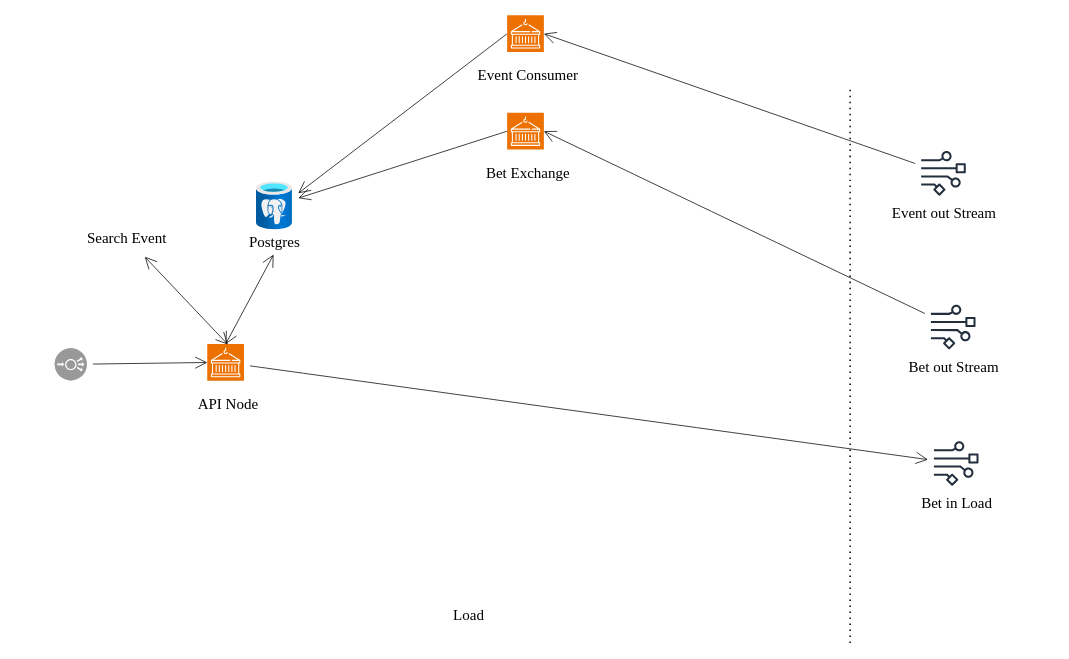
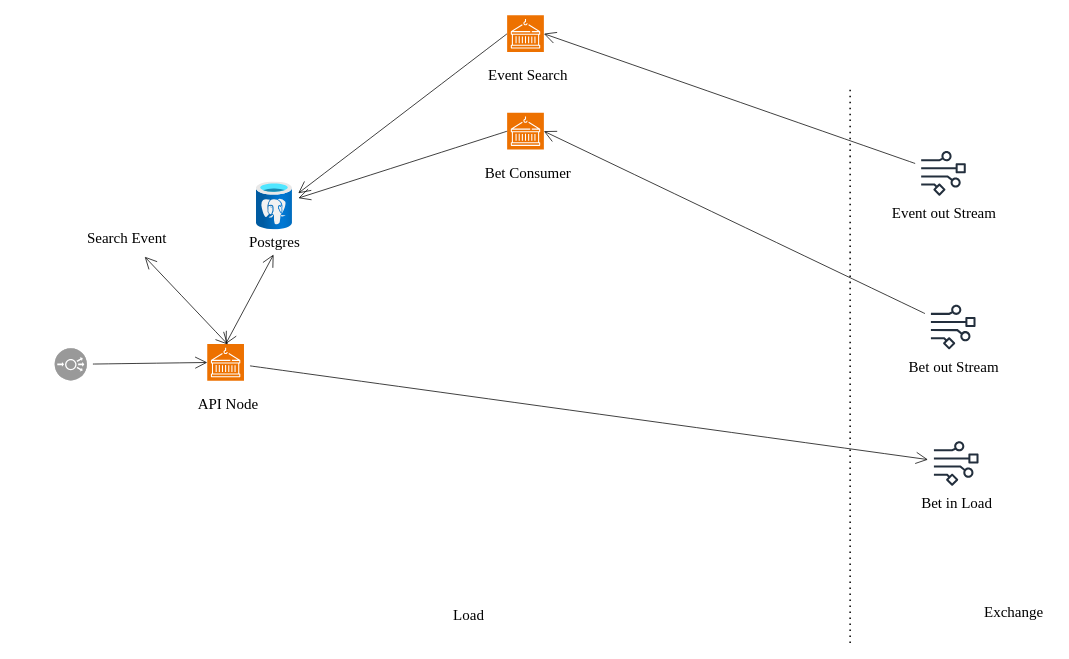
  <mxCell id="0" />
  <mxCell id="1" parent="0" />
  <mxCell id="2" value="" style="endArrow=none;dashed=1;html=1;dashPattern=1 3;strokeWidth=2;rounded=0;fontFamily=Architects Daughter;fontSource=https%3A%2F%2Ffonts.googleapis.com%2Fcss%3Ffamily%3DArchitects%2BDaughter;fontSize=16;startSize=14;endSize=14;sourcePerimeterSpacing=8;targetPerimeterSpacing=8;curved=1;" edge="1" parent="1"><mxGeometry width="50" height="50" relative="1" as="geometry"><mxPoint x="1133" y="857" as="sourcePoint" /><mxPoint x="1133" y="113" as="targetPoint" /></mxGeometry></mxCell>
+ <mxCell id="3" value="Exchange" style="text;html=1;align=center;verticalAlign=middle;resizable=0;points=[];autosize=1;strokeColor=none;fillColor=none;fontSize=20;fontFamily=Architects Daughter;fontSource=https%3A%2F%2Ffonts.googleapis.com%2Fcss%3Ffamily%3DArchitects%2BDaughter;" vertex="1" parent="1"><mxGeometry x="1299.5" y="797" width="103" height="36" as="geometry" /></mxCell>
  <mxCell id="4" value="&lt;div&gt;Load&lt;/div&gt;" style="text;html=1;align=center;verticalAlign=middle;resizable=0;points=[];autosize=1;strokeColor=none;fillColor=none;fontSize=20;fontFamily=Architects Daughter;fontSource=https%3A%2F%2Ffonts.googleapis.com%2Fcss%3Ffamily%3DArchitects%2BDaughter;" vertex="1" parent="1"><mxGeometry x="574.5" y="801" width="98" height="36" as="geometry" /></mxCell>
  <mxCell id="5" value="" style="group" vertex="1" connectable="0" parent="1"><mxGeometry x="20" y="464" width="151" height="86" as="geometry" /></mxCell>
  <mxCell id="6" value="" style="fillColor=#999999;verticalLabelPosition=bottom;sketch=0;html=1;strokeColor=#ffffff;verticalAlign=top;align=center;points=[[0.145,0.145,0],[0.5,0,0],[0.855,0.145,0],[1,0.5,0],[0.855,0.855,0],[0.5,1,0],[0.145,0.855,0],[0,0.5,0]];pointerEvents=1;shape=mxgraph.cisco_safe.compositeIcon;bgIcon=ellipse;resIcon=mxgraph.cisco_safe.capability.load_balancer;fontFamily=Architects Daughter;fontSource=https%3A%2F%2Ffonts.googleapis.com%2Fcss%3Ffamily%3DArchitects%2BDaughter;" vertex="1" parent="5"><mxGeometry x="52" width="43" height="43" as="geometry" /></mxCell>
  <mxCell id="7" value="" style="group" vertex="1" connectable="0" parent="1"><mxGeometry x="253" y="458.5" width="99" height="97" as="geometry" /></mxCell>
  <mxCell id="8" value="" style="sketch=0;points=[[0,0,0],[0.25,0,0],[0.5,0,0],[0.75,0,0],[1,0,0],[0,1,0],[0.25,1,0],[0.5,1,0],[0.75,1,0],[1,1,0],[0,0.25,0],[0,0.5,0],[0,0.75,0],[1,0.25,0],[1,0.5,0],[1,0.75,0]];outlineConnect=0;fontColor=#232F3E;fillColor=#ED7100;strokeColor=#ffffff;dashed=0;verticalLabelPosition=bottom;verticalAlign=top;align=center;html=1;fontSize=12;fontStyle=0;aspect=fixed;shape=mxgraph.aws4.resourceIcon;resIcon=mxgraph.aws4.containers;fontFamily=Architects Daughter;fontSource=https%3A%2F%2Ffonts.googleapis.com%2Fcss%3Ffamily%3DArchitects%2BDaughter;" vertex="1" parent="7"><mxGeometry x="22.5" width="49" height="49" as="geometry" /></mxCell>
  <mxCell id="9" value="API Node" style="text;html=1;align=center;verticalAlign=middle;resizable=0;points=[];autosize=1;strokeColor=none;fillColor=none;fontSize=20;fontFamily=Architects Daughter;fontSource=https%3A%2F%2Ffonts.googleapis.com%2Fcss%3Ffamily%3DArchitects%2BDaughter;" vertex="1" parent="7"><mxGeometry y="61" width="99" height="36" as="geometry" /></mxCell>
  <mxCell id="10" style="edgeStyle=none;curved=1;rounded=0;orthogonalLoop=1;jettySize=auto;html=1;entryX=0;entryY=0.5;entryDx=0;entryDy=0;entryPerimeter=0;fontFamily=Architects Daughter;fontSource=https%3A%2F%2Ffonts.googleapis.com%2Fcss%3Ffamily%3DArchitects%2BDaughter;fontSize=16;startSize=14;endArrow=open;endSize=14;sourcePerimeterSpacing=8;targetPerimeterSpacing=8;" edge="1" parent="1" source="6" target="8"><mxGeometry relative="1" as="geometry" /></mxCell>
  <mxCell id="11" value="" style="group" vertex="1" connectable="0" parent="1"><mxGeometry x="314" y="242" width="102" height="97" as="geometry" /></mxCell>
  <mxCell id="12" value="" style="image;aspect=fixed;html=1;points=[];align=center;fontSize=12;image=img/lib/azure2/databases/Azure_Database_PostgreSQL_Server.svg;fontFamily=Architects Daughter;fontSource=https%3A%2F%2Ffonts.googleapis.com%2Fcss%3Ffamily%3DArchitects%2BDaughter;" vertex="1" parent="11"><mxGeometry x="27" width="48" height="64" as="geometry" /></mxCell>
  <mxCell id="13" value="Postgres" style="text;html=1;align=center;verticalAlign=middle;resizable=0;points=[];autosize=1;strokeColor=none;fillColor=none;fontSize=20;fontFamily=Architects Daughter;fontSource=https%3A%2F%2Ffonts.googleapis.com%2Fcss%3Ffamily%3DArchitects%2BDaughter;" vertex="1" parent="11"><mxGeometry y="61" width="102" height="36" as="geometry" /></mxCell>
  <mxCell id="14" style="rounded=0;orthogonalLoop=1;jettySize=auto;html=1;exitX=0.5;exitY=0;exitDx=0;exitDy=0;exitPerimeter=0;entryX=0.49;entryY=1;entryDx=0;entryDy=0;entryPerimeter=0;fontFamily=Architects Daughter;fontSource=https%3A%2F%2Ffonts.googleapis.com%2Fcss%3Ffamily%3DArchitects%2BDaughter;fontSize=16;startSize=14;endArrow=open;endSize=14;sourcePerimeterSpacing=8;targetPerimeterSpacing=8;startArrow=open;startFill=0;" edge="1" parent="1" source="8" target="13"><mxGeometry relative="1" as="geometry" /></mxCell>
  <mxCell id="15" value="" style="group" vertex="1" connectable="0" parent="1"><mxGeometry x="79" y="232" width="177" height="102" as="geometry" /></mxCell>
  <mxCell id="16" value="" style="shape=image;html=1;verticalAlign=top;verticalLabelPosition=bottom;labelBackgroundColor=#ffffff;imageAspect=0;aspect=fixed;image=https://icons.diagrams.net/icon-cache1/Blue_Bits_Basic_and_Bonus-2000/033-1368.png;fontFamily=Architects Daughter;fontSource=https%3A%2F%2Ffonts.googleapis.com%2Fcss%3Ffamily%3DArchitects%2BDaughter;" vertex="1" parent="15"><mxGeometry x="64" width="61" height="61" as="geometry" /></mxCell>
  <mxCell id="17" value="&lt;div&gt;Search Event&lt;/div&gt;" style="text;html=1;align=center;verticalAlign=middle;resizable=0;points=[];autosize=1;strokeColor=none;fillColor=none;fontSize=20;fontFamily=Architects Daughter;fontSource=https%3A%2F%2Ffonts.googleapis.com%2Fcss%3Ffamily%3DArchitects%2BDaughter;" vertex="1" parent="15"><mxGeometry y="66" width="177" height="36" as="geometry" /></mxCell>
  <mxCell id="18" style="edgeStyle=none;curved=1;rounded=0;orthogonalLoop=1;jettySize=auto;html=1;fontFamily=Architects Daughter;fontSource=https%3A%2F%2Ffonts.googleapis.com%2Fcss%3Ffamily%3DArchitects%2BDaughter;fontSize=16;startSize=14;endArrow=open;endSize=14;sourcePerimeterSpacing=8;targetPerimeterSpacing=8;startArrow=open;startFill=0;" edge="1" parent="1" target="17"><mxGeometry relative="1" as="geometry"><mxPoint x="303" y="459" as="sourcePoint" /></mxGeometry></mxCell>
  <mxCell id="19" value="" style="group" vertex="1" connectable="0" parent="1"><mxGeometry x="1200" y="588" width="149" height="100" as="geometry" /></mxCell>
  <mxCell id="20" value="" style="sketch=0;outlineConnect=0;fontColor=#232F3E;gradientColor=none;fillColor=#232F3D;strokeColor=none;dashed=0;verticalLabelPosition=bottom;verticalAlign=top;align=center;html=1;fontSize=12;fontStyle=0;aspect=fixed;pointerEvents=1;shape=mxgraph.aws4.data_stream;fontFamily=Architects Daughter;fontSource=https%3A%2F%2Ffonts.googleapis.com%2Fcss%3Ffamily%3DArchitects%2BDaughter;" vertex="1" parent="19"><mxGeometry x="44.75" width="59.5" height="59.5" as="geometry" /></mxCell>
  <mxCell id="21" value="Bet in Load" style="text;html=1;align=center;verticalAlign=middle;resizable=0;points=[];autosize=1;strokeColor=none;fillColor=none;fontSize=20;fontFamily=Architects Daughter;fontSource=https%3A%2F%2Ffonts.googleapis.com%2Fcss%3Ffamily%3DArchitects%2BDaughter;" vertex="1" parent="19"><mxGeometry y="64" width="149" height="36" as="geometry" /></mxCell>
  <mxCell id="22" value="" style="group" vertex="1" connectable="0" parent="1"><mxGeometry x="1196" y="406" width="157" height="100" as="geometry" /></mxCell>
  <mxCell id="23" value="" style="sketch=0;outlineConnect=0;fontColor=#232F3E;gradientColor=none;fillColor=#232F3D;strokeColor=none;dashed=0;verticalLabelPosition=bottom;verticalAlign=top;align=center;html=1;fontSize=12;fontStyle=0;aspect=fixed;pointerEvents=1;shape=mxgraph.aws4.data_stream;fontFamily=Architects Daughter;fontSource=https%3A%2F%2Ffonts.googleapis.com%2Fcss%3Ffamily%3DArchitects%2BDaughter;" vertex="1" parent="22"><mxGeometry x="44.75" width="59.5" height="59.5" as="geometry" /></mxCell>
  <mxCell id="24" value="&lt;div&gt;Bet out Stream&lt;/div&gt;" style="text;html=1;align=center;verticalAlign=middle;resizable=0;points=[];autosize=1;strokeColor=none;fillColor=none;fontSize=20;fontFamily=Architects Daughter;fontSource=https%3A%2F%2Ffonts.googleapis.com%2Fcss%3Ffamily%3DArchitects%2BDaughter;" vertex="1" parent="22"><mxGeometry x="-8" y="64" width="165" height="36" as="geometry" /></mxCell>
  <mxCell id="25" value="" style="group" vertex="1" connectable="0" parent="1"><mxGeometry x="1183" y="201" width="166" height="100" as="geometry" /></mxCell>
  <mxCell id="26" value="" style="sketch=0;outlineConnect=0;fontColor=#232F3E;gradientColor=none;fillColor=#232F3D;strokeColor=none;dashed=0;verticalLabelPosition=bottom;verticalAlign=top;align=center;html=1;fontSize=12;fontStyle=0;aspect=fixed;pointerEvents=1;shape=mxgraph.aws4.data_stream;fontFamily=Architects Daughter;fontSource=https%3A%2F%2Ffonts.googleapis.com%2Fcss%3Ffamily%3DArchitects%2BDaughter;" vertex="1" parent="25"><mxGeometry x="44.75" width="59.5" height="59.5" as="geometry" /></mxCell>
  <mxCell id="27" value="&lt;div&gt;Event out Stream&lt;/div&gt;" style="text;html=1;align=center;verticalAlign=middle;resizable=0;points=[];autosize=1;strokeColor=none;fillColor=none;fontSize=20;fontFamily=Architects Daughter;fontSource=https%3A%2F%2Ffonts.googleapis.com%2Fcss%3Ffamily%3DArchitects%2BDaughter;" vertex="1" parent="25"><mxGeometry x="-17" y="64" width="183" height="36" as="geometry" /></mxCell>
  <mxCell id="28" value="" style="group" vertex="1" connectable="0" parent="1"><mxGeometry x="653" y="20" width="135" height="97" as="geometry" /></mxCell>
  <mxCell id="29" style="edgeStyle=none;curved=1;rounded=0;orthogonalLoop=1;jettySize=auto;html=1;exitX=0;exitY=0.5;exitDx=0;exitDy=0;exitPerimeter=0;fontFamily=Architects Daughter;fontSource=https%3A%2F%2Ffonts.googleapis.com%2Fcss%3Ffamily%3DArchitects%2BDaughter;fontSize=16;startSize=14;endArrow=open;endSize=14;sourcePerimeterSpacing=8;targetPerimeterSpacing=8;" edge="1" parent="28" source="30"><mxGeometry relative="1" as="geometry"><mxPoint x="-256.077" y="237.231" as="targetPoint" /></mxGeometry></mxCell>
  <mxCell id="30" value="" style="sketch=0;points=[[0,0,0],[0.25,0,0],[0.5,0,0],[0.75,0,0],[1,0,0],[0,1,0],[0.25,1,0],[0.5,1,0],[0.75,1,0],[1,1,0],[0,0.25,0],[0,0.5,0],[0,0.75,0],[1,0.25,0],[1,0.5,0],[1,0.75,0]];outlineConnect=0;fontColor=#232F3E;fillColor=#ED7100;strokeColor=#ffffff;dashed=0;verticalLabelPosition=bottom;verticalAlign=top;align=center;html=1;fontSize=12;fontStyle=0;aspect=fixed;shape=mxgraph.aws4.resourceIcon;resIcon=mxgraph.aws4.containers;fontFamily=Architects Daughter;fontSource=https%3A%2F%2Ffonts.googleapis.com%2Fcss%3Ffamily%3DArchitects%2BDaughter;" vertex="1" parent="28"><mxGeometry x="22.5" width="49" height="49" as="geometry" /></mxCell>
- <mxCell id="31" value="&lt;div&gt;Event Consumer&lt;/div&gt;" style="text;html=1;align=center;verticalAlign=middle;resizable=0;points=[];autosize=1;strokeColor=none;fillColor=none;fontSize=20;fontFamily=Architects Daughter;fontSource=https%3A%2F%2Ffonts.googleapis.com%2Fcss%3Ffamily%3DArchitects%2BDaughter;" vertex="1" parent="28"><mxGeometry x="-35" y="61" width="170" height="36" as="geometry" /></mxCell>
+ <mxCell id="31" value="&lt;div&gt;Event Search&lt;/div&gt;" style="text;html=1;align=center;verticalAlign=middle;resizable=0;points=[];autosize=1;strokeColor=none;fillColor=none;fontSize=20;fontFamily=Architects Daughter;fontSource=https%3A%2F%2Ffonts.googleapis.com%2Fcss%3Ffamily%3DArchitects%2BDaughter;" vertex="1" parent="28"><mxGeometry x="-35" y="61" width="170" height="36" as="geometry" /></mxCell>
  <mxCell id="32" value="" style="group" vertex="1" connectable="0" parent="1"><mxGeometry x="653" y="150" width="126" height="97" as="geometry" /></mxCell>
  <mxCell id="33" value="" style="sketch=0;points=[[0,0,0],[0.25,0,0],[0.5,0,0],[0.75,0,0],[1,0,0],[0,1,0],[0.25,1,0],[0.5,1,0],[0.75,1,0],[1,1,0],[0,0.25,0],[0,0.5,0],[0,0.75,0],[1,0.25,0],[1,0.5,0],[1,0.75,0]];outlineConnect=0;fontColor=#232F3E;fillColor=#ED7100;strokeColor=#ffffff;dashed=0;verticalLabelPosition=bottom;verticalAlign=top;align=center;html=1;fontSize=12;fontStyle=0;aspect=fixed;shape=mxgraph.aws4.resourceIcon;resIcon=mxgraph.aws4.containers;fontFamily=Architects Daughter;fontSource=https%3A%2F%2Ffonts.googleapis.com%2Fcss%3Ffamily%3DArchitects%2BDaughter;" vertex="1" parent="32"><mxGeometry x="22.5" width="49" height="49" as="geometry" /></mxCell>
- <mxCell id="34" value="Bet Exchange" style="text;html=1;align=center;verticalAlign=middle;resizable=0;points=[];autosize=1;strokeColor=none;fillColor=none;fontSize=20;fontFamily=Architects Daughter;fontSource=https%3A%2F%2Ffonts.googleapis.com%2Fcss%3Ffamily%3DArchitects%2BDaughter;" vertex="1" parent="32"><mxGeometry x="-26" y="61" width="152" height="36" as="geometry" /></mxCell>
+ <mxCell id="34" value="Bet Consumer" style="text;html=1;align=center;verticalAlign=middle;resizable=0;points=[];autosize=1;strokeColor=none;fillColor=none;fontSize=20;fontFamily=Architects Daughter;fontSource=https%3A%2F%2Ffonts.googleapis.com%2Fcss%3Ffamily%3DArchitects%2BDaughter;" vertex="1" parent="32"><mxGeometry x="-26" y="61" width="152" height="36" as="geometry" /></mxCell>
  <mxCell id="35" style="edgeStyle=none;curved=1;rounded=0;orthogonalLoop=1;jettySize=auto;html=1;fontFamily=Architects Daughter;fontSource=https%3A%2F%2Ffonts.googleapis.com%2Fcss%3Ffamily%3DArchitects%2BDaughter;fontSize=16;startSize=14;endArrow=open;endSize=14;sourcePerimeterSpacing=8;targetPerimeterSpacing=8;" edge="1" parent="1" source="8" target="20"><mxGeometry relative="1" as="geometry" /></mxCell>
  <mxCell id="36" style="edgeStyle=none;curved=1;rounded=0;orthogonalLoop=1;jettySize=auto;html=1;exitX=0;exitY=0.5;exitDx=0;exitDy=0;exitPerimeter=0;fontFamily=Architects Daughter;fontSource=https%3A%2F%2Ffonts.googleapis.com%2Fcss%3Ffamily%3DArchitects%2BDaughter;fontSize=16;startSize=14;endArrow=open;endSize=14;sourcePerimeterSpacing=8;targetPerimeterSpacing=8;" edge="1" parent="1" source="33" target="12"><mxGeometry relative="1" as="geometry" /></mxCell>
  <mxCell id="37" style="edgeStyle=none;curved=1;rounded=0;orthogonalLoop=1;jettySize=auto;html=1;entryX=1;entryY=0.5;entryDx=0;entryDy=0;entryPerimeter=0;fontFamily=Architects Daughter;fontSource=https%3A%2F%2Ffonts.googleapis.com%2Fcss%3Ffamily%3DArchitects%2BDaughter;fontSize=16;startSize=14;endArrow=open;endSize=14;sourcePerimeterSpacing=8;targetPerimeterSpacing=8;" edge="1" parent="1" source="23" target="33"><mxGeometry relative="1" as="geometry" /></mxCell>
  <mxCell id="38" style="edgeStyle=none;curved=1;rounded=0;orthogonalLoop=1;jettySize=auto;html=1;fontFamily=Architects Daughter;fontSource=https%3A%2F%2Ffonts.googleapis.com%2Fcss%3Ffamily%3DArchitects%2BDaughter;fontSize=16;startSize=14;endArrow=open;endSize=14;sourcePerimeterSpacing=8;targetPerimeterSpacing=8;entryX=1;entryY=0.5;entryDx=0;entryDy=0;entryPerimeter=0;" edge="1" parent="1" source="26" target="30"><mxGeometry relative="1" as="geometry"><mxPoint x="795.423" y="-60.769" as="targetPoint" /></mxGeometry></mxCell>
